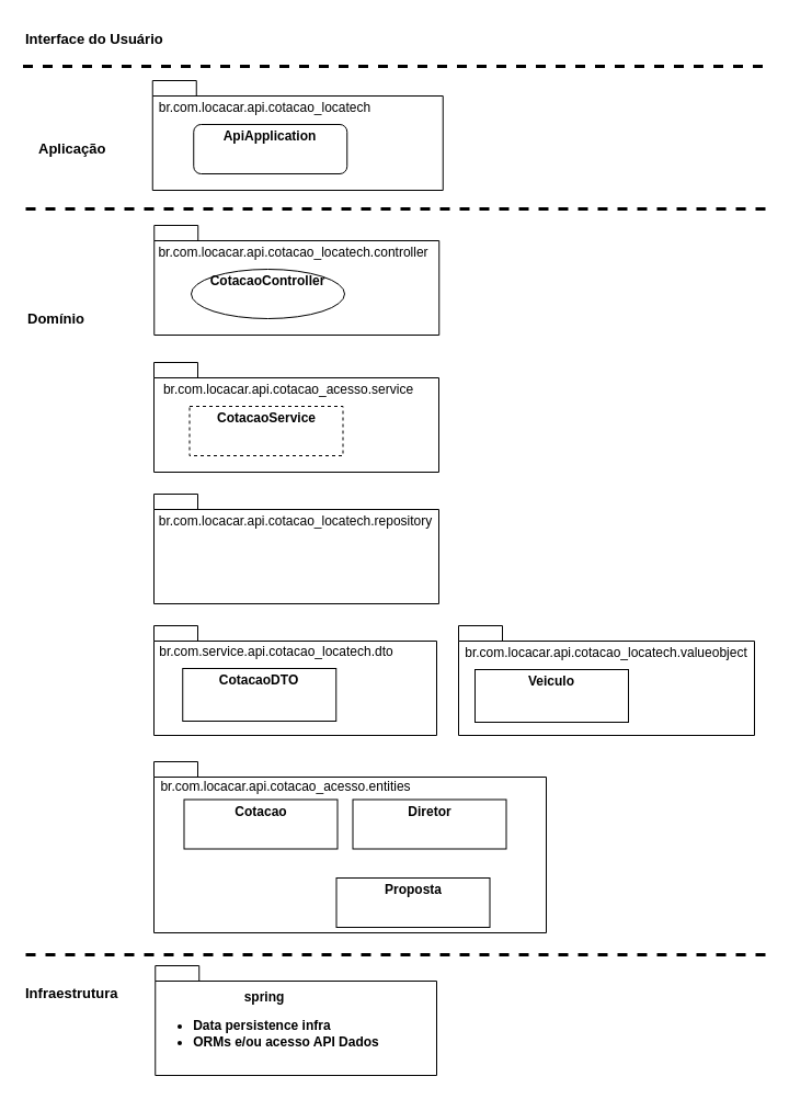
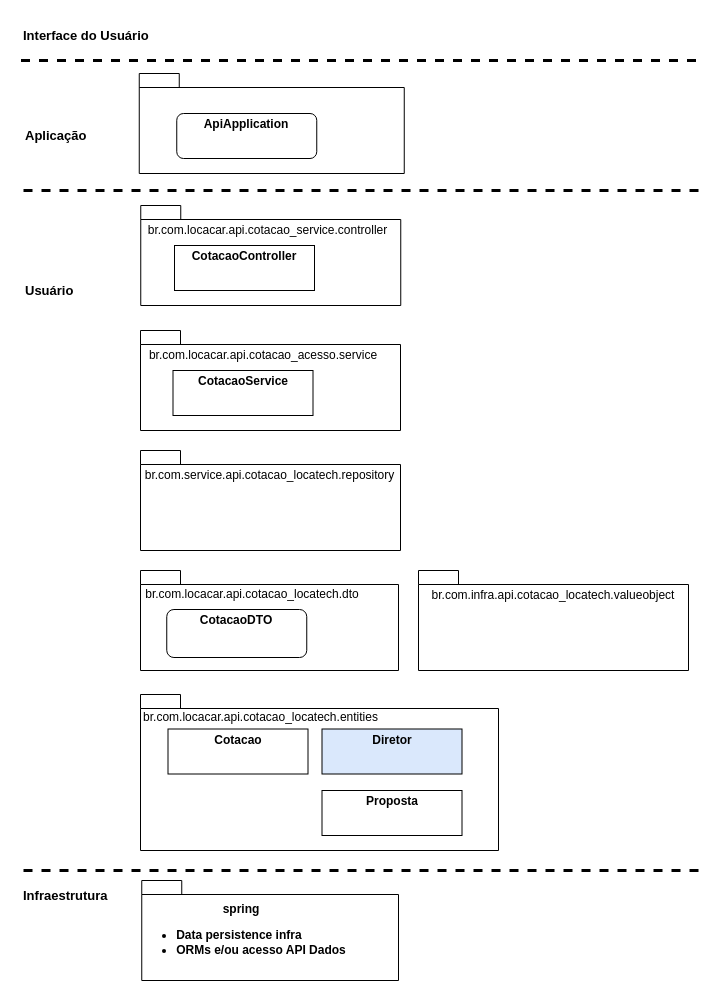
  <mxCell id="0" />
  <mxCell id="1" parent="0" />
  <mxCell id="2" value="" style="shape=folder;fontStyle=1;spacingTop=10;tabWidth=40;tabHeight=14;tabPosition=left;html=1;whiteSpace=wrap;align=center;movable=1;resizable=1;rotatable=1;deletable=1;editable=1;locked=0;connectable=1;" parent="1" vertex="1"><mxGeometry x="140.25" y="205" width="260" height="100" as="geometry" /></mxCell>
- <mxCell id="3" value="&lt;p style=&quot;margin: 4px 0px 0px;&quot;&gt;&lt;b style=&quot;background-color: initial;&quot;&gt;CotacaoController&lt;/b&gt;&lt;br&gt;&lt;/p&gt;" style="ellipse;verticalAlign=top;align=center;overflow=fill;fontSize=12;fontFamily=Helvetica;html=1;whiteSpace=wrap;movable=1;resizable=1;rotatable=1;deletable=1;editable=1;locked=0;connectable=1;" parent="1" vertex="1"><mxGeometry x="174" y="245" width="140" height="45" as="geometry" /></mxCell>
- <mxCell id="4" value="br.com.locacar.api.cotacao_locatech.controller" style="text;html=1;strokeColor=none;fillColor=none;align=center;verticalAlign=middle;whiteSpace=wrap;rounded=0;" parent="1" vertex="1"><mxGeometry x="131.25" y="215" width="272.5" height="30" as="geometry" /></mxCell>
+ <mxCell id="3" value="&lt;p style=&quot;margin: 4px 0px 0px;&quot;&gt;&lt;b style=&quot;background-color: initial;&quot;&gt;CotacaoController&lt;/b&gt;&lt;br&gt;&lt;/p&gt;" style="verticalAlign=top;align=center;overflow=fill;fontSize=12;fontFamily=Helvetica;html=1;whiteSpace=wrap;movable=1;resizable=1;rotatable=1;deletable=1;editable=1;locked=0;connectable=1;" parent="1" vertex="1"><mxGeometry x="174" y="245" width="140" height="45" as="geometry" /></mxCell>
+ <mxCell id="4" value="br.com.locacar.api.cotacao_service.controller" style="text;html=1;strokeColor=none;fillColor=none;align=center;verticalAlign=middle;whiteSpace=wrap;rounded=0;" parent="1" vertex="1"><mxGeometry x="131.25" y="215" width="272.5" height="30" as="geometry" /></mxCell>
  <mxCell id="5" value="" style="shape=folder;fontStyle=1;spacingTop=10;tabWidth=40;tabHeight=14;tabPosition=left;html=1;whiteSpace=wrap;align=center;movable=1;resizable=1;rotatable=1;deletable=1;editable=1;locked=0;connectable=1;" parent="1" vertex="1"><mxGeometry x="138.75" y="73" width="265" height="100" as="geometry" /></mxCell>
  <mxCell id="6" value="&lt;p style=&quot;margin: 4px 0px 0px;&quot;&gt;&lt;b style=&quot;background-color: initial;&quot;&gt;ApiApplication&lt;/b&gt;&lt;br&gt;&lt;/p&gt;" style="verticalAlign=top;align=center;overflow=fill;fontSize=12;fontFamily=Helvetica;html=1;whiteSpace=wrap;movable=1;resizable=1;rotatable=1;deletable=1;editable=1;locked=0;connectable=1;rounded=1;" parent="1" vertex="1"><mxGeometry x="176.25" y="113" width="140" height="45" as="geometry" /></mxCell>
- <mxCell id="7" value="br.com.locacar.api.cotacao_locatech" style="text;html=1;strokeColor=none;fillColor=none;align=center;verticalAlign=middle;whiteSpace=wrap;rounded=0;" parent="1" vertex="1"><mxGeometry x="138.75" y="83" width="205" height="30" as="geometry" /></mxCell>
  <mxCell id="8" value="" style="shape=folder;fontStyle=1;spacingTop=10;tabWidth=40;tabHeight=14;tabPosition=left;html=1;whiteSpace=wrap;align=center;movable=1;resizable=1;rotatable=1;deletable=1;editable=1;locked=0;connectable=1;" parent="1" vertex="1"><mxGeometry x="140" y="330" width="260" height="100" as="geometry" /></mxCell>
- <mxCell id="9" value="&lt;p style=&quot;margin: 4px 0px 0px;&quot;&gt;&lt;b style=&quot;background-color: initial;&quot;&gt;CotacaoService&lt;/b&gt;&lt;br&gt;&lt;/p&gt;" style="verticalAlign=top;align=center;overflow=fill;fontSize=12;fontFamily=Helvetica;html=1;whiteSpace=wrap;movable=1;resizable=1;rotatable=1;deletable=1;editable=1;locked=0;connectable=1;dashed=1;" parent="1" vertex="1"><mxGeometry x="172.5" y="370" width="140" height="45" as="geometry" /></mxCell>
+ <mxCell id="9" value="&lt;p style=&quot;margin: 4px 0px 0px;&quot;&gt;&lt;b style=&quot;background-color: initial;&quot;&gt;CotacaoService&lt;/b&gt;&lt;br&gt;&lt;/p&gt;" style="verticalAlign=top;align=center;overflow=fill;fontSize=12;fontFamily=Helvetica;html=1;whiteSpace=wrap;movable=1;resizable=1;rotatable=1;deletable=1;editable=1;locked=0;connectable=1;" parent="1" vertex="1"><mxGeometry x="172.5" y="370" width="140" height="45" as="geometry" /></mxCell>
  <mxCell id="10" value="br.com.locacar.api.cotacao_acesso.service" style="text;html=1;strokeColor=none;fillColor=none;align=center;verticalAlign=middle;whiteSpace=wrap;rounded=0;" parent="1" vertex="1"><mxGeometry x="138" y="340" width="250" height="30" as="geometry" /></mxCell>
  <mxCell id="11" value="" style="shape=folder;fontStyle=1;spacingTop=10;tabWidth=40;tabHeight=14;tabPosition=left;html=1;whiteSpace=wrap;align=center;movable=1;resizable=1;rotatable=1;deletable=1;editable=1;locked=0;connectable=1;" parent="1" vertex="1"><mxGeometry x="140" y="450" width="260" height="100" as="geometry" /></mxCell>
- <mxCell id="12" value="br.com.locacar.api.cotacao_locatech.repository" style="text;html=1;strokeColor=none;fillColor=none;align=center;verticalAlign=middle;whiteSpace=wrap;rounded=0;" parent="1" vertex="1"><mxGeometry x="138.75" y="460" width="261.25" height="30" as="geometry" /></mxCell>
+ <mxCell id="12" value="br.com.service.api.cotacao_locatech.repository" style="text;html=1;strokeColor=none;fillColor=none;align=center;verticalAlign=middle;whiteSpace=wrap;rounded=0;" parent="1" vertex="1"><mxGeometry x="138.75" y="460" width="261.25" height="30" as="geometry" /></mxCell>
  <mxCell id="13" value="" style="shape=folder;fontStyle=1;spacingTop=10;tabWidth=40;tabHeight=14;tabPosition=left;html=1;whiteSpace=wrap;align=center;movable=1;resizable=1;rotatable=1;deletable=1;editable=1;locked=0;connectable=1;" parent="1" vertex="1"><mxGeometry x="140" y="570" width="258" height="100" as="geometry" /></mxCell>
- <mxCell id="14" value="&lt;p style=&quot;margin: 4px 0px 0px;&quot;&gt;&lt;b style=&quot;background-color: initial;&quot;&gt;CotacaoDTO&lt;/b&gt;&lt;br&gt;&lt;/p&gt;" style="verticalAlign=top;align=center;overflow=fill;fontSize=12;fontFamily=Helvetica;html=1;whiteSpace=wrap;movable=1;resizable=1;rotatable=1;deletable=1;editable=1;locked=0;connectable=1;" parent="1" vertex="1"><mxGeometry x="166.25" y="609" width="140" height="48" as="geometry" /></mxCell>
- <mxCell id="15" value="br.com.service.api.cotacao_locatech.dto" style="text;html=1;strokeColor=none;fillColor=none;align=center;verticalAlign=middle;whiteSpace=wrap;rounded=0;" parent="1" vertex="1"><mxGeometry x="142" y="579" width="220" height="30" as="geometry" /></mxCell>
+ <mxCell id="14" value="&lt;p style=&quot;margin: 4px 0px 0px;&quot;&gt;&lt;b style=&quot;background-color: initial;&quot;&gt;CotacaoDTO&lt;/b&gt;&lt;br&gt;&lt;/p&gt;" style="verticalAlign=top;align=center;overflow=fill;fontSize=12;fontFamily=Helvetica;html=1;whiteSpace=wrap;movable=1;resizable=1;rotatable=1;deletable=1;editable=1;locked=0;connectable=1;rounded=1;" parent="1" vertex="1"><mxGeometry x="166.25" y="609" width="140" height="48" as="geometry" /></mxCell>
+ <mxCell id="15" value="br.com.locacar.api.cotacao_locatech.dto" style="text;html=1;strokeColor=none;fillColor=none;align=center;verticalAlign=middle;whiteSpace=wrap;rounded=0;" parent="1" vertex="1"><mxGeometry x="142" y="579" width="220" height="30" as="geometry" /></mxCell>
  <mxCell id="16" value="" style="shape=folder;fontStyle=1;spacingTop=10;tabWidth=40;tabHeight=14;tabPosition=left;html=1;whiteSpace=wrap;align=center;movable=1;resizable=1;rotatable=1;deletable=1;editable=1;locked=0;connectable=1;" parent="1" vertex="1"><mxGeometry x="141.25" y="880" width="256.75" height="100" as="geometry" /></mxCell>
  <mxCell id="17" value="&lt;b&gt;spring&lt;br&gt;&lt;ul&gt;&lt;li style=&quot;text-align: left;&quot;&gt;Data persistence infra&lt;/li&gt;&lt;li style=&quot;text-align: left;&quot;&gt;ORMs e/ou acesso API Dados&lt;/li&gt;&lt;/ul&gt;&lt;/b&gt;" style="text;html=1;strokeColor=none;fillColor=none;align=center;verticalAlign=middle;whiteSpace=wrap;rounded=0;" parent="1" vertex="1"><mxGeometry x="131.25" y="920" width="220" height="30" as="geometry" /></mxCell>
  <mxCell id="18" value="" style="shape=folder;fontStyle=1;spacingTop=10;tabWidth=40;tabHeight=14;tabPosition=left;html=1;whiteSpace=wrap;align=center;movable=1;resizable=1;rotatable=1;deletable=1;editable=1;locked=0;connectable=1;" parent="1" vertex="1"><mxGeometry x="140" y="694" width="358" height="156" as="geometry" /></mxCell>
  <mxCell id="19" value="&lt;p style=&quot;margin: 4px 0px 0px;&quot;&gt;&lt;b style=&quot;background-color: initial;&quot;&gt;Cotacao&lt;/b&gt;&lt;br&gt;&lt;/p&gt;" style="verticalAlign=top;align=center;overflow=fill;fontSize=12;fontFamily=Helvetica;html=1;whiteSpace=wrap;movable=1;resizable=1;rotatable=1;deletable=1;editable=1;locked=0;connectable=1;" parent="1" vertex="1"><mxGeometry x="167.5" y="728.5" width="140" height="45" as="geometry" /></mxCell>
- <mxCell id="20" value="br.com.locacar.api.cotacao_acesso.entities" style="text;html=1;strokeColor=none;fillColor=none;align=center;verticalAlign=middle;whiteSpace=wrap;rounded=0;" parent="1" vertex="1"><mxGeometry x="145" y="702" width="231" height="30" as="geometry" /></mxCell>
+ <mxCell id="20" value="br.com.locacar.api.cotacao_locatech.entities" style="text;html=1;strokeColor=none;fillColor=none;align=center;verticalAlign=middle;whiteSpace=wrap;rounded=0;" parent="1" vertex="1"><mxGeometry x="145" y="702" width="231" height="30" as="geometry" /></mxCell>
  <mxCell id="21" value="" style="endArrow=none;dashed=1;html=1;rounded=0;spacing=5;strokeWidth=3;" parent="1" edge="1"><mxGeometry width="50" height="50" relative="1" as="geometry"><mxPoint x="23" y="190" as="sourcePoint" /><mxPoint x="698" y="190" as="targetPoint" /></mxGeometry></mxCell>
  <mxCell id="22" value="" style="endArrow=none;dashed=1;html=1;rounded=0;spacing=5;strokeWidth=3;" parent="1" edge="1"><mxGeometry width="50" height="50" relative="1" as="geometry"><mxPoint x="20.5" y="60" as="sourcePoint" /><mxPoint x="698" y="60" as="targetPoint" /></mxGeometry></mxCell>
  <mxCell id="23" value="" style="endArrow=none;dashed=1;html=1;rounded=0;spacing=5;strokeWidth=3;" parent="1" edge="1"><mxGeometry width="50" height="50" relative="1" as="geometry"><mxPoint x="23" y="870" as="sourcePoint" /><mxPoint x="698" y="870" as="targetPoint" /></mxGeometry></mxCell>
- <mxCell id="24" value="&lt;b&gt;&lt;font style=&quot;font-size: 13px;&quot;&gt;Aplicação&lt;/font&gt;&lt;/b&gt;" style="text;html=1;strokeColor=none;fillColor=none;align=left;verticalAlign=middle;whiteSpace=wrap;rounded=0;" parent="1" vertex="1"><mxGeometry x="33" y="120" width="90" height="30" as="geometry" /></mxCell>
- <mxCell id="25" value="&lt;b&gt;&lt;font style=&quot;font-size: 13px;&quot;&gt;Domínio&lt;/font&gt;&lt;/b&gt;" style="text;html=1;strokeColor=none;fillColor=none;align=left;verticalAlign=middle;whiteSpace=wrap;rounded=0;" parent="1" vertex="1"><mxGeometry x="23" y="275" width="90" height="30" as="geometry" /></mxCell>
- <mxCell id="26" value="&lt;span style=&quot;font-size: 13px;&quot;&gt;&lt;b&gt;Infraestrutura&lt;/b&gt;&lt;/span&gt;" style="text;html=1;strokeColor=none;fillColor=none;align=left;verticalAlign=middle;whiteSpace=wrap;rounded=0;" parent="1" vertex="1"><mxGeometry x="20.5" y="890" width="100" height="30" as="geometry" /></mxCell>
+ <mxCell id="24" value="&lt;b&gt;&lt;font style=&quot;font-size: 13px;&quot;&gt;Aplicação&lt;/font&gt;&lt;/b&gt;" style="text;html=1;strokeColor=none;fillColor=none;align=left;verticalAlign=middle;whiteSpace=wrap;rounded=0;" parent="1" vertex="1"><mxGeometry x="23" y="120" width="90" height="30" as="geometry" /></mxCell>
+ <mxCell id="25" value="&lt;b&gt;&lt;font style=&quot;font-size: 13px;&quot;&gt;Usuário&lt;/font&gt;&lt;/b&gt;" style="text;html=1;strokeColor=none;fillColor=none;align=left;verticalAlign=middle;whiteSpace=wrap;rounded=0;" parent="1" vertex="1"><mxGeometry x="23" y="275" width="90" height="30" as="geometry" /></mxCell>
+ <mxCell id="26" value="&lt;span style=&quot;font-size: 13px;&quot;&gt;&lt;b&gt;Infraestrutura&lt;/b&gt;&lt;/span&gt;" style="text;html=1;strokeColor=none;fillColor=none;align=left;verticalAlign=middle;whiteSpace=wrap;rounded=0;" parent="1" vertex="1"><mxGeometry x="20.5" y="880" width="100" height="30" as="geometry" /></mxCell>
  <mxCell id="27" value="&lt;b&gt;&lt;font style=&quot;font-size: 13px;&quot;&gt;Interface do Usuário&lt;/font&gt;&lt;/b&gt;" style="text;html=1;strokeColor=none;fillColor=none;align=left;verticalAlign=middle;whiteSpace=wrap;rounded=0;" parent="1" vertex="1"><mxGeometry x="20.5" y="20" width="131" height="30" as="geometry" /></mxCell>
  <mxCell id="28" value="" style="shape=folder;fontStyle=1;spacingTop=10;tabWidth=40;tabHeight=14;tabPosition=left;html=1;whiteSpace=wrap;align=center;movable=1;resizable=1;rotatable=1;deletable=1;editable=1;locked=0;connectable=1;" parent="1" vertex="1"><mxGeometry x="418" y="570" width="270" height="100" as="geometry" /></mxCell>
- <mxCell id="29" value="&lt;p style=&quot;margin: 4px 0px 0px;&quot;&gt;&lt;b style=&quot;background-color: initial;&quot;&gt;Veiculo&lt;/b&gt;&lt;br&gt;&lt;/p&gt;" style="verticalAlign=top;align=center;overflow=fill;fontSize=12;fontFamily=Helvetica;html=1;whiteSpace=wrap;movable=1;resizable=1;rotatable=1;deletable=1;editable=1;locked=0;connectable=1;" parent="1" vertex="1"><mxGeometry x="433" y="610" width="140" height="48" as="geometry" /></mxCell>
- <mxCell id="30" value="br.com.locacar.api.cotacao_locatech.valueobject" style="text;html=1;strokeColor=none;fillColor=none;align=center;verticalAlign=middle;whiteSpace=wrap;rounded=0;" parent="1" vertex="1"><mxGeometry x="423" y="580" width="260" height="30" as="geometry" /></mxCell>
- <mxCell id="31" value="&lt;p style=&quot;margin: 4px 0px 0px;&quot;&gt;&lt;b style=&quot;background-color: initial;&quot;&gt;Diretor&lt;/b&gt;&lt;br&gt;&lt;/p&gt;" style="verticalAlign=top;align=center;overflow=fill;fontSize=12;fontFamily=Helvetica;html=1;whiteSpace=wrap;movable=1;resizable=1;rotatable=1;deletable=1;editable=1;locked=0;connectable=1;" parent="1" vertex="1"><mxGeometry x="321.5" y="728.5" width="140" height="45" as="geometry" /></mxCell>
- <mxCell id="32" value="&lt;p style=&quot;margin: 4px 0px 0px;&quot;&gt;&lt;b style=&quot;background-color: initial;&quot;&gt;Proposta&lt;/b&gt;&lt;br&gt;&lt;/p&gt;" style="verticalAlign=top;align=center;overflow=fill;fontSize=12;fontFamily=Helvetica;html=1;whiteSpace=wrap;movable=1;resizable=1;rotatable=1;deletable=1;editable=1;locked=0;connectable=1;" parent="1" vertex="1"><mxGeometry x="306.5" y="800" width="140" height="45" as="geometry" /></mxCell>
+ <mxCell id="30" value="br.com.infra.api.cotacao_locatech.valueobject" style="text;html=1;strokeColor=none;fillColor=none;align=center;verticalAlign=middle;whiteSpace=wrap;rounded=0;" parent="1" vertex="1"><mxGeometry x="423" y="580" width="260" height="30" as="geometry" /></mxCell>
+ <mxCell id="31" value="&lt;p style=&quot;margin: 4px 0px 0px;&quot;&gt;&lt;b style=&quot;background-color: initial;&quot;&gt;Diretor&lt;/b&gt;&lt;br&gt;&lt;/p&gt;" style="verticalAlign=top;align=center;overflow=fill;fontSize=12;fontFamily=Helvetica;html=1;whiteSpace=wrap;movable=1;resizable=1;rotatable=1;deletable=1;editable=1;locked=0;connectable=1;fillColor=#dae8fc;" parent="1" vertex="1"><mxGeometry x="321.5" y="728.5" width="140" height="45" as="geometry" /></mxCell>
+ <mxCell id="32" value="&lt;p style=&quot;margin: 4px 0px 0px;&quot;&gt;&lt;b style=&quot;background-color: initial;&quot;&gt;Proposta&lt;/b&gt;&lt;br&gt;&lt;/p&gt;" style="verticalAlign=top;align=center;overflow=fill;fontSize=12;fontFamily=Helvetica;html=1;whiteSpace=wrap;movable=1;resizable=1;rotatable=1;deletable=1;editable=1;locked=0;connectable=1;" parent="1" vertex="1"><mxGeometry x="321.5" y="790" width="140" height="45" as="geometry" /></mxCell>
